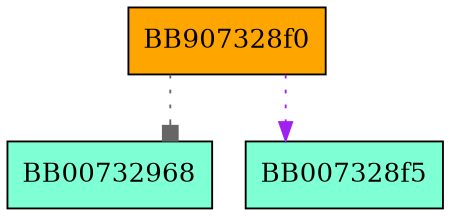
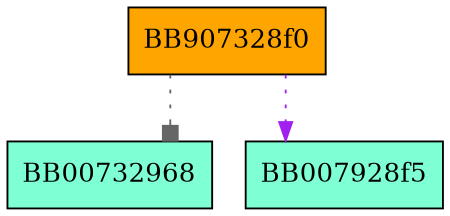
  digraph {
    splines=ortho
    node [fillcolor=aquamarine shape=box style=filled]
    edge [style=dotted]
    n1 [fillcolor=orange label=BB907328f0]
    BB00732968
-   BB007328f5
+   BB007328f5 [label=BB007928f5]
    n1 -> BB00732968 [arrowhead=box color=gray40]
    n1 -> BB007328f5 [arrowhead=normal color=purple]
  }
